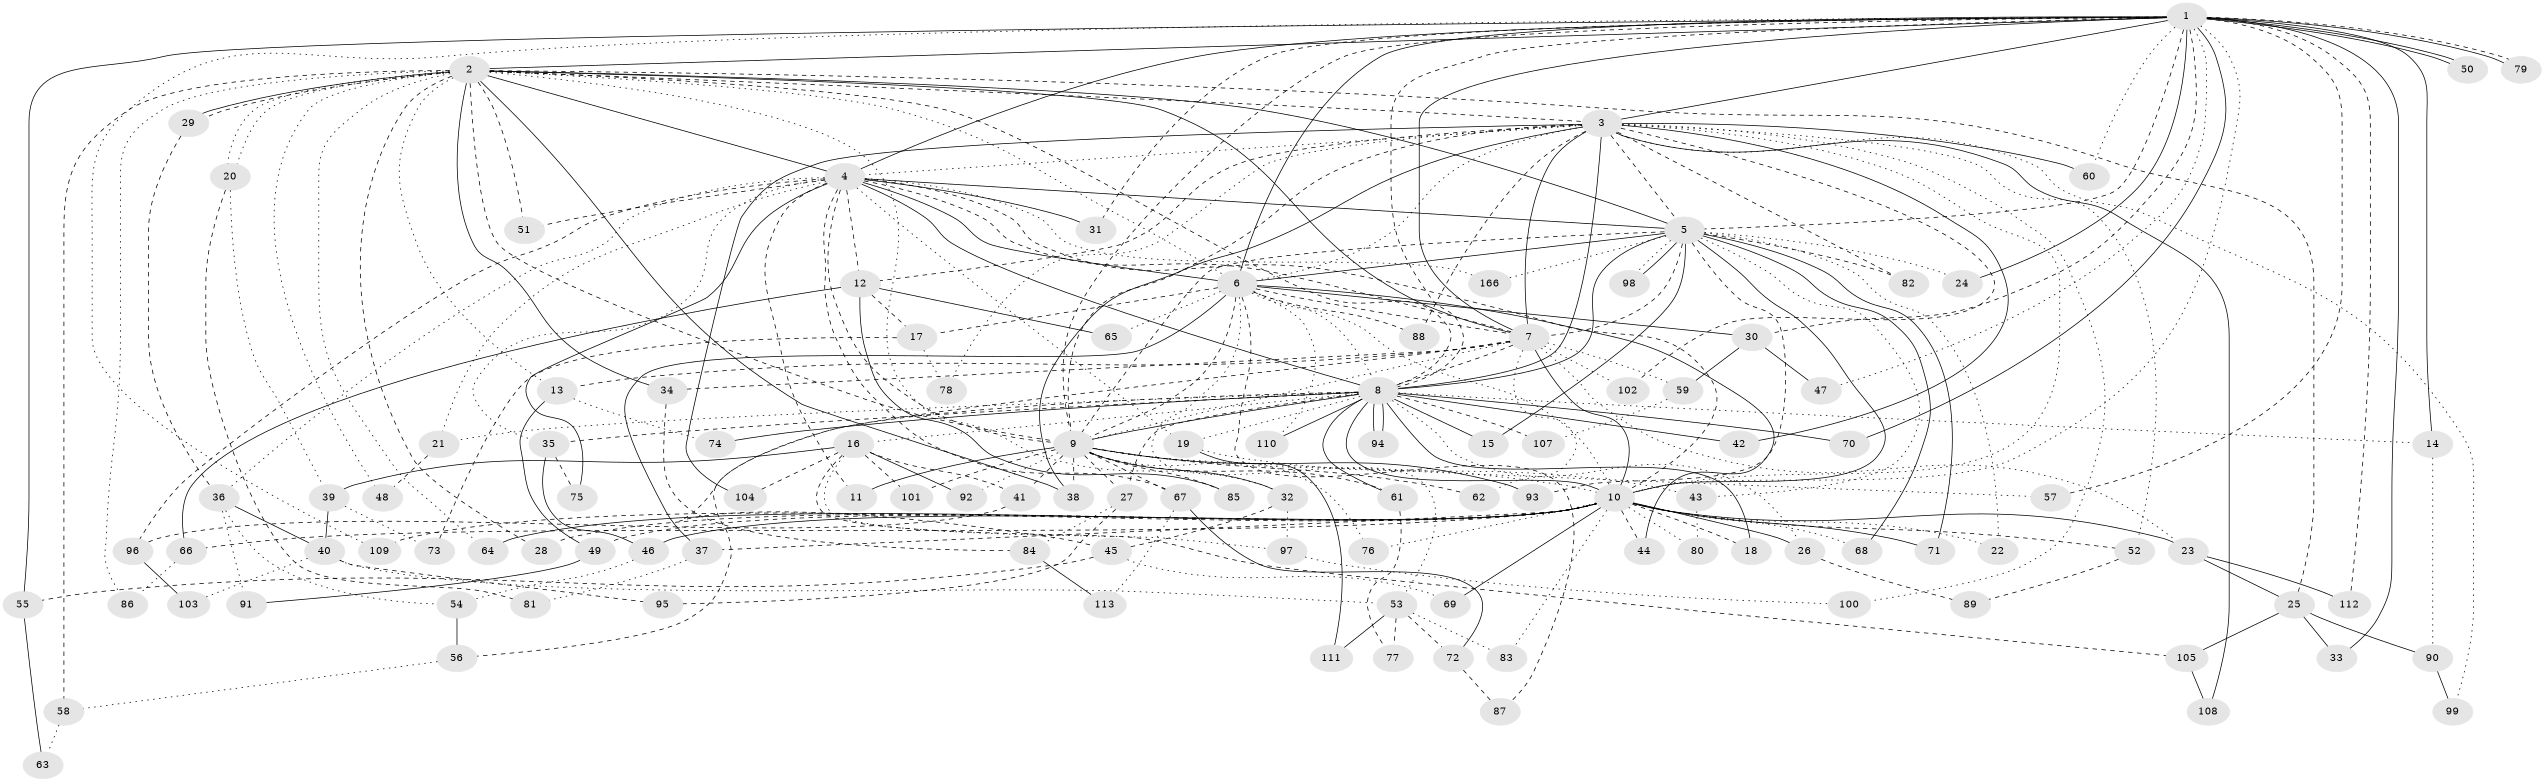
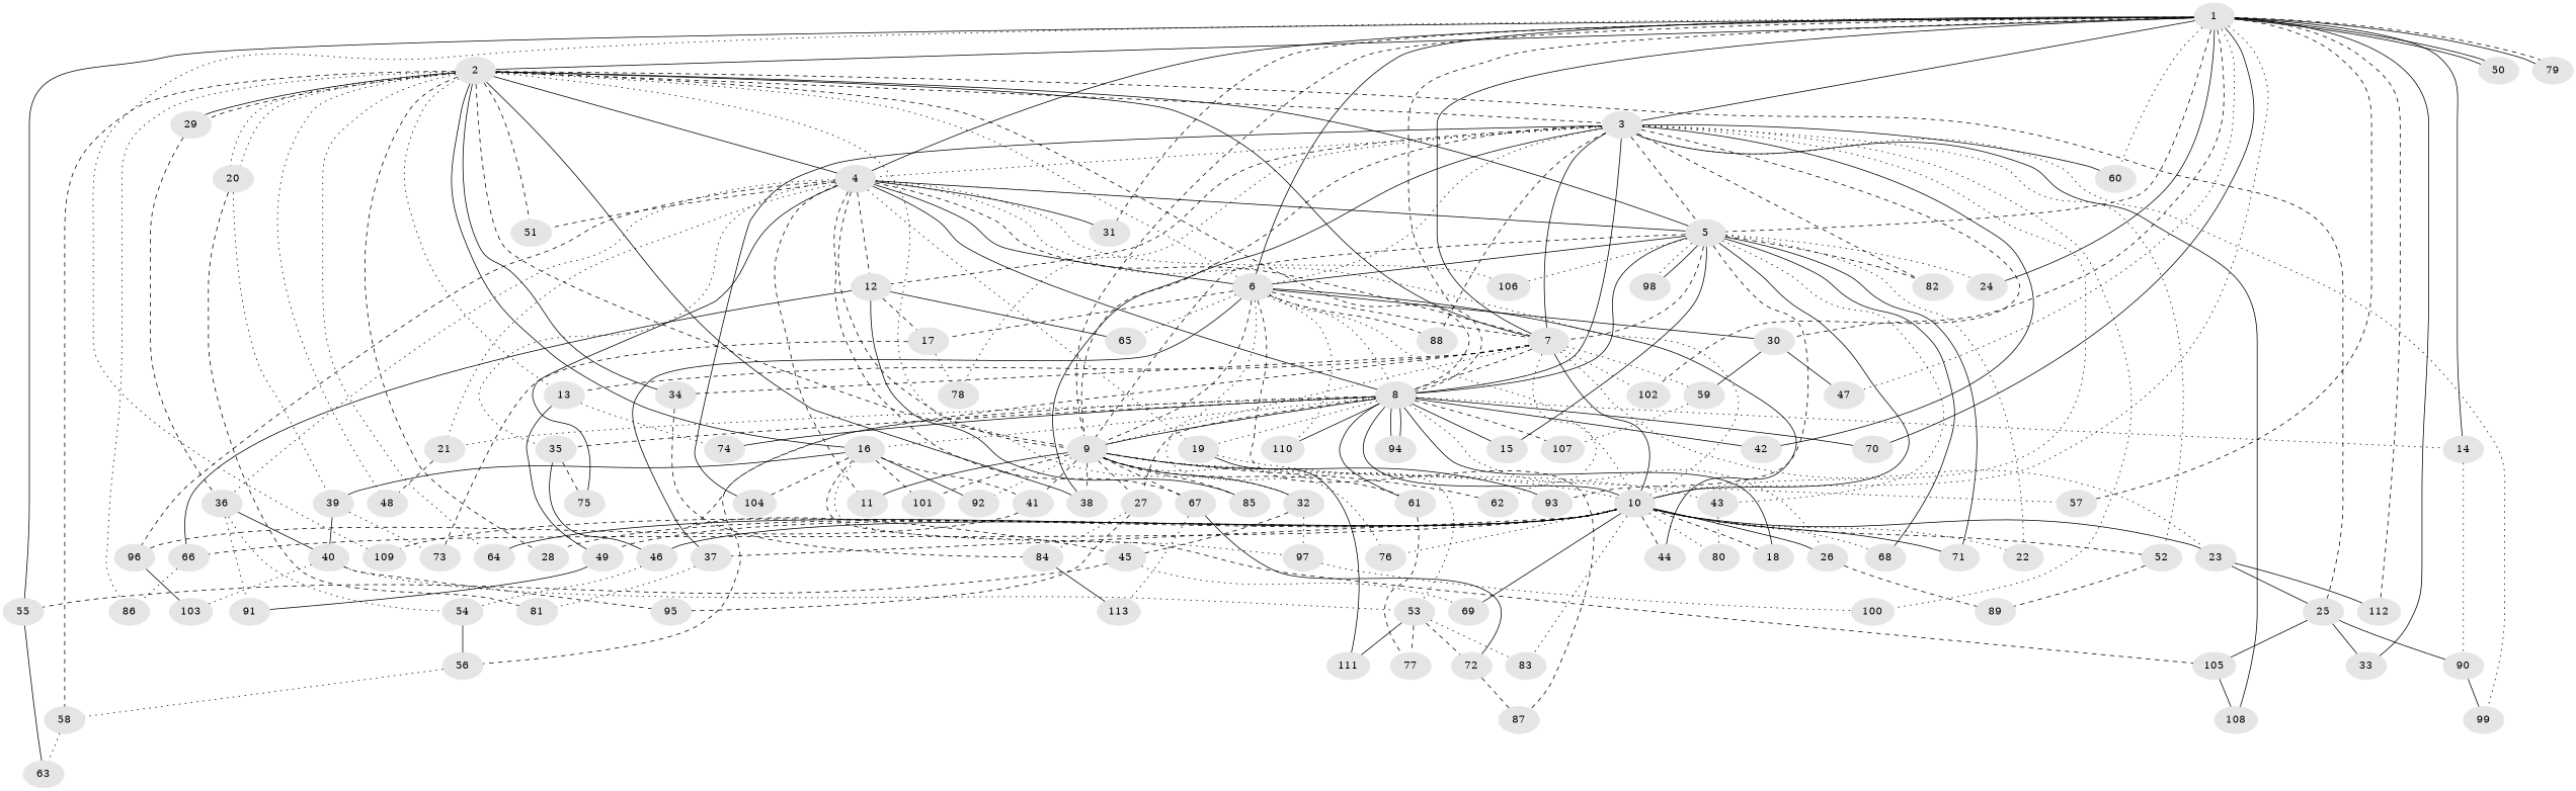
  graph {
    node [color=gray90 style=filled]
    edge [style=solid]
    1
    2
    3
    4
    5
    6
    7
    8
    9
    10
    14
    24
    30
    31
    33
    47
    50
    55
    57
    60
    70
    79
    109
    112
    13
    16
    20
    25
    28
    29
    32
    34
    48
    51
    58
    64
    86
    38
    12
    42
    52
    78
    82
    88
    99
    100
    102
    104
    108
    11
    19
    21
    35
    36
    67
    75
    96
-   106 [label=166]
+   106
    15
    22
    43
    68
    71
    93
    98
    17
    37
    44
    53
    65
    87
    110
    23
    45
    59
    62
    18
    26
    27
    56
    61
    74
    94
    107
    41
    76
    85
    92
    101
    46
    49
    66
    69
    80
    83
    90
    63
    39
    97
    105
    81
    84
    89
    111
    40
    54
    91
    72
    113
    103
    73
    77
    95
    1 -- 2
    1 -- 3
    1 -- 4
    1 -- 5 [style=dashed]
    1 -- 6
    1 -- 7
    1 -- 8 [style=dashed]
    1 -- 9 [style=dashed]
    1 -- 10 [style=dotted]
    1 -- 14
    1 -- 24
    1 -- 30 [style=dashed]
    1 -- 31 [style=dashed]
    1 -- 33
    1 -- 47 [style=dotted]
    1 -- 50
    1 -- 50
    1 -- 55
    1 -- 57 [style=dashed]
    1 -- 60 [style=dotted]
    1 -- 70
    1 -- 79
    1 -- 79 [style=dashed]
    1 -- 109 [style=dotted]
    1 -- 112 [style=dashed]
    2 -- 3 [style=dashed]
    2 -- 4
    2 -- 5
    2 -- 6 [style=dotted]
    2 -- 7
    2 -- 8 [style=dashed]
    2 -- 9 [style=dashed]
    2 -- 13 [style=dotted]
+   2 -- 16
    2 -- 20 [style=dotted]
    2 -- 20 [style=dotted]
    2 -- 25 [style=dashed]
    2 -- 28 [style=dashed]
    2 -- 29
    2 -- 29 [style=dashed]
    2 -- 32 [style=dotted]
    2 -- 34
    2 -- 48 [style=dotted]
    2 -- 51 [style=dashed]
    2 -- 58 [style=dashed]
    2 -- 64 [style=dotted]
    2 -- 86 [style=dotted]
    2 -- 38
    3 -- 4 [style=dotted]
    3 -- 5 [style=dashed]
    3 -- 6 [style=dotted]
    3 -- 7
    3 -- 8
    3 -- 9 [style=dashed]
    3 -- 10 [style=dotted]
    3 -- 60
    3 -- 38
    3 -- 12 [style=dashed]
    3 -- 42
    3 -- 52 [style=dotted]
    3 -- 78 [style=dotted]
    3 -- 82 [style=dashed]
    3 -- 88 [style=dashed]
    3 -- 99 [style=dotted]
    3 -- 100 [style=dotted]
    3 -- 102 [style=dashed]
    3 -- 104
    3 -- 108
    4 -- 5
    4 -- 6
    4 -- 7 [style=dashed]
    4 -- 8
    4 -- 9 [style=dashed]
-   4 -- 10 [style=dashed]
+   4 -- 10 [style=dotted]
    4 -- 31
    4 -- 51 [style=dashed]
    4 -- 12 [style=dashed]
    4 -- 11 [style=dashed]
    4 -- 19 [style=dotted]
    4 -- 21 [style=dotted]
    4 -- 35 [style=dotted]
    4 -- 36 [style=dotted]
    4 -- 67 [style=dashed]
    4 -- 75
    4 -- 96 [style=dashed]
    4 -- 106 [style=dotted]
    5 -- 6
    5 -- 7 [style=dashed]
    5 -- 8
    5 -- 9 [style=dashed]
    5 -- 10
    5 -- 24 [style=dotted]
    5 -- 82 [style=dashed]
    5 -- 106 [style=dotted]
    5 -- 15
    5 -- 22 [style=dotted]
    5 -- 43 [style=dotted]
    5 -- 68
    5 -- 71
    5 -- 93 [style=dashed]
    5 -- 98 [style=dotted]
    5 -- 98
    6 -- 7 [style=dashed]
    6 -- 8 [style=dotted]
    6 -- 9 [style=dashed]
    6 -- 10 [style=dotted]
    6 -- 30
    6 -- 88 [style=dashed]
    6 -- 17 [style=dashed]
    6 -- 37
    6 -- 44
    6 -- 53 [style=dotted]
    6 -- 65 [style=dotted]
    6 -- 87 [style=dashed]
    6 -- 110 [style=dotted]
    7 -- 8 [style=dashed]
    7 -- 9 [style=dotted]
    7 -- 10
    7 -- 13 [style=dashed]
    7 -- 34 [style=dashed]
    7 -- 102 [style=dotted]
    7 -- 23 [style=dotted]
    7 -- 45 [style=dashed]
    7 -- 59 [style=dotted]
    7 -- 62 [style=dotted]
    8 -- 9
    8 -- 10
    8 -- 14 [style=dotted]
    8 -- 70
    8 -- 16 [style=dotted]
    8 -- 42
    8 -- 19 [style=dotted]
    8 -- 21 [style=dotted]
    8 -- 35 [style=dashed]
    8 -- 15
    8 -- 110
    8 -- 18
    8 -- 26 [style=dotted]
    8 -- 27 [style=dashed]
    8 -- 56 [style=dashed]
    8 -- 61
    8 -- 74
    8 -- 94
    8 -- 94
    8 -- 107 [style=dashed]
    9 -- 10 [style=dotted]
    9 -- 57 [style=dotted]
    9 -- 32
    9 -- 38 [style=dashed]
    9 -- 11
    9 -- 67 [style=dashed]
    9 -- 93
    9 -- 62 [style=dashed]
    9 -- 27 [style=dashed]
    9 -- 61 [style=dashed]
    9 -- 41 [style=dashed]
    9 -- 76 [style=dotted]
    9 -- 85 [style=dashed]
    9 -- 92 [style=dotted]
    9 -- 101 [style=dashed]
    10 -- 109 [style=dashed]
    10 -- 28 [style=dashed]
    10 -- 64
    10 -- 52 [style=dashed]
    10 -- 22 [style=dotted]
    10 -- 68 [style=dotted]
    10 -- 71
    10 -- 37 [style=dashed]
    10 -- 44 [style=dashed]
    10 -- 23
    10 -- 18 [style=dashed]
    10 -- 26
    10 -- 76 [style=dotted]
    10 -- 46
    10 -- 49 [style=dashed]
    10 -- 66 [style=dashed]
    10 -- 69
    10 -- 80 [style=dotted]
    10 -- 83 [style=dotted]
    14 -- 90 [style=dotted]
    30 -- 47
    30 -- 59
    55 -- 63
    13 -- 74 [style=dotted]
    13 -- 49
    16 -- 104 [style=dashed]
    16 -- 41 [style=dashed]
    16 -- 92
    16 -- 101 [style=dashed]
    16 -- 39
    16 -- 97 [style=dotted]
    16 -- 105 [style=dashed]
    20 -- 39 [style=dotted]
    20 -- 81 [style=dashed]
    25 -- 33
    25 -- 90
    25 -- 105
    29 -- 36 [style=dashed]
    32 -- 45 [style=dashed]
    32 -- 97 [style=dotted]
    34 -- 84 [style=dashed]
    58 -- 63 [style=dotted]
    12 -- 17 [style=dashed]
    12 -- 65
    12 -- 85
    12 -- 66
    52 -- 89 [style=dashed]
    19 -- 43 [style=dotted]
    19 -- 111
    21 -- 48 [style=dashed]
    35 -- 75 [style=dashed]
    35 -- 46
    36 -- 40
    36 -- 54 [style=dotted]
    36 -- 91 [style=dotted]
    67 -- 72
    67 -- 113 [style=dotted]
    96 -- 103
    43 -- 80 [style=dotted]
    17 -- 78 [style=dotted]
    17 -- 73 [style=dashed]
    37 -- 81 [style=dotted]
    53 -- 83 [style=dotted]
    53 -- 111
    53 -- 72 [style=dashed]
    53 -- 77 [style=dashed]
    23 -- 112
    23 -- 25
    45 -- 55 [style=dashed]
    45 -- 69 [style=dotted]
    59 -- 107 [style=dotted]
    26 -- 89 [style=dashed]
    27 -- 84 [style=dotted]
    27 -- 95 [style=dashed]
    56 -- 58 [style=dotted]
    61 -- 77 [style=dashed]
    41 -- 96 [style=dashed]
    46 -- 54 [style=dotted]
    49 -- 91
    66 -- 86 [style=dotted]
    90 -- 99
    39 -- 40
    39 -- 73 [style=dotted]
    97 -- 100 [style=dotted]
    105 -- 108
    84 -- 113
    40 -- 53 [style=dotted]
    40 -- 103 [style=dotted]
    40 -- 95 [style=dashed]
    54 -- 56
    72 -- 87 [style=dashed]
  }
